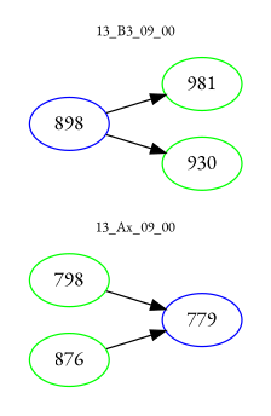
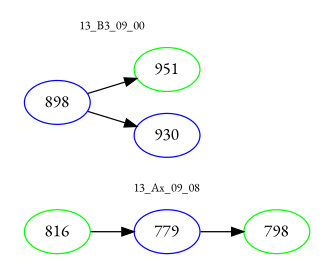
  digraph {
    fontname="EB Garamond"
    rankdir=LR
    node [color=green fontname="EB Garamond"]
    edge [color=black fontname="EB Garamond"]
    n1 [color=blue label=779]
    n2 [label=798]
-   n3 [label=876]
+   n3 [label=816]
    n4 [color=blue label=898]
-   n5 [label=930]
-   n6 [label=981]
+   n5 [color=blue label=930]
+   n6 [label=951]
    subgraph cluster_1 {
      color=white
      fontsize=10
-     label="13_Ax_09_00"
+     label="13_Ax_09_08"
      n1
      n2
      n3
    }
    subgraph cluster_2 {
      color=white
      fontsize=10
      label="13_B3_09_00"
      n4
      n5
      n6
    }
-   n2 -> n1
+   n1 -> n2
    n3 -> n1
    n4 -> n5
    n4 -> n6
  }
